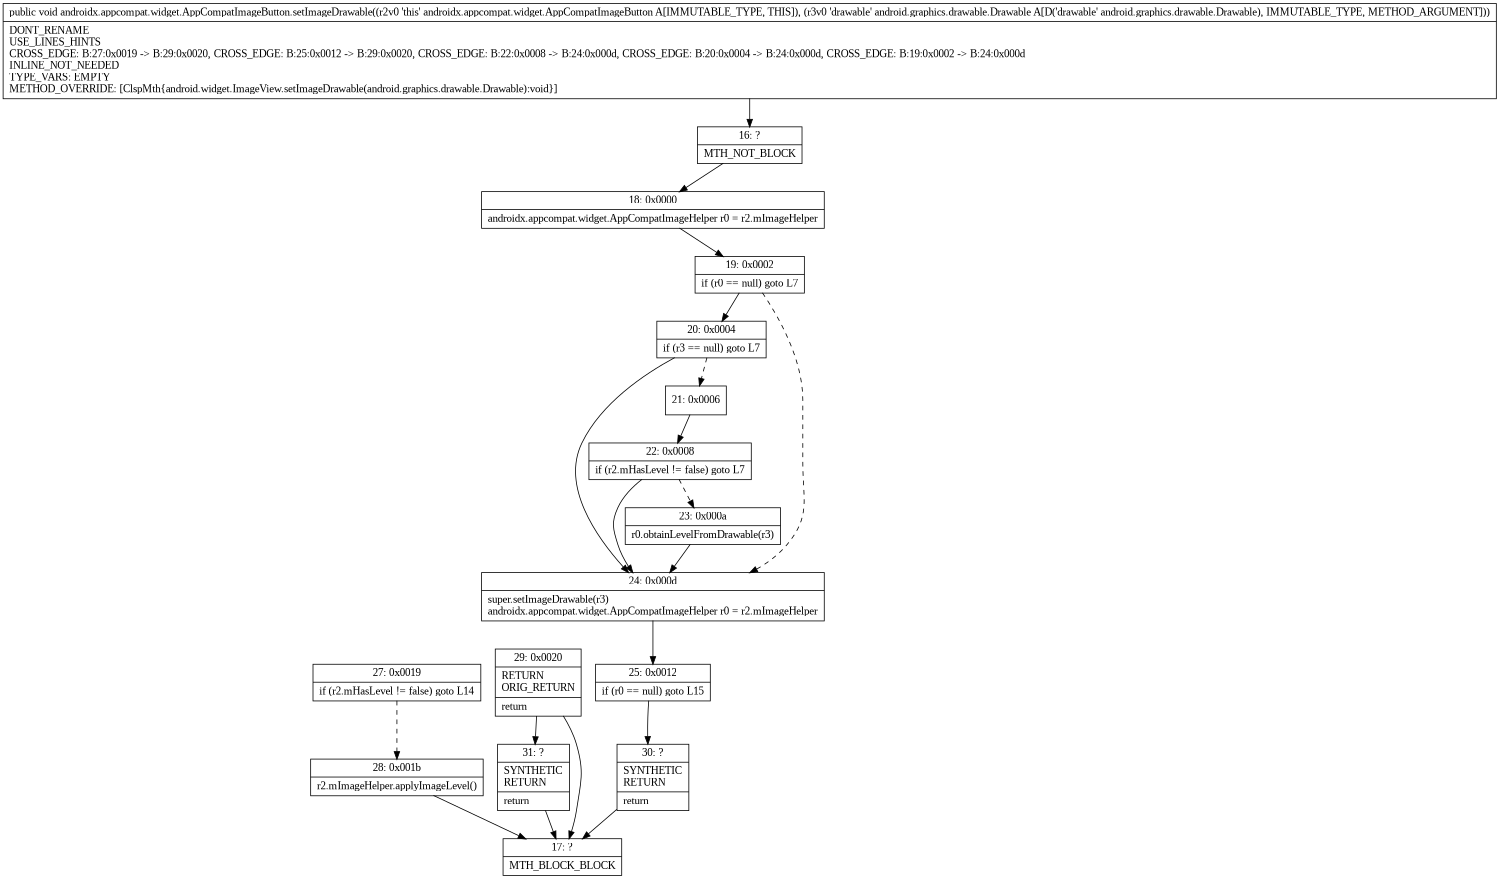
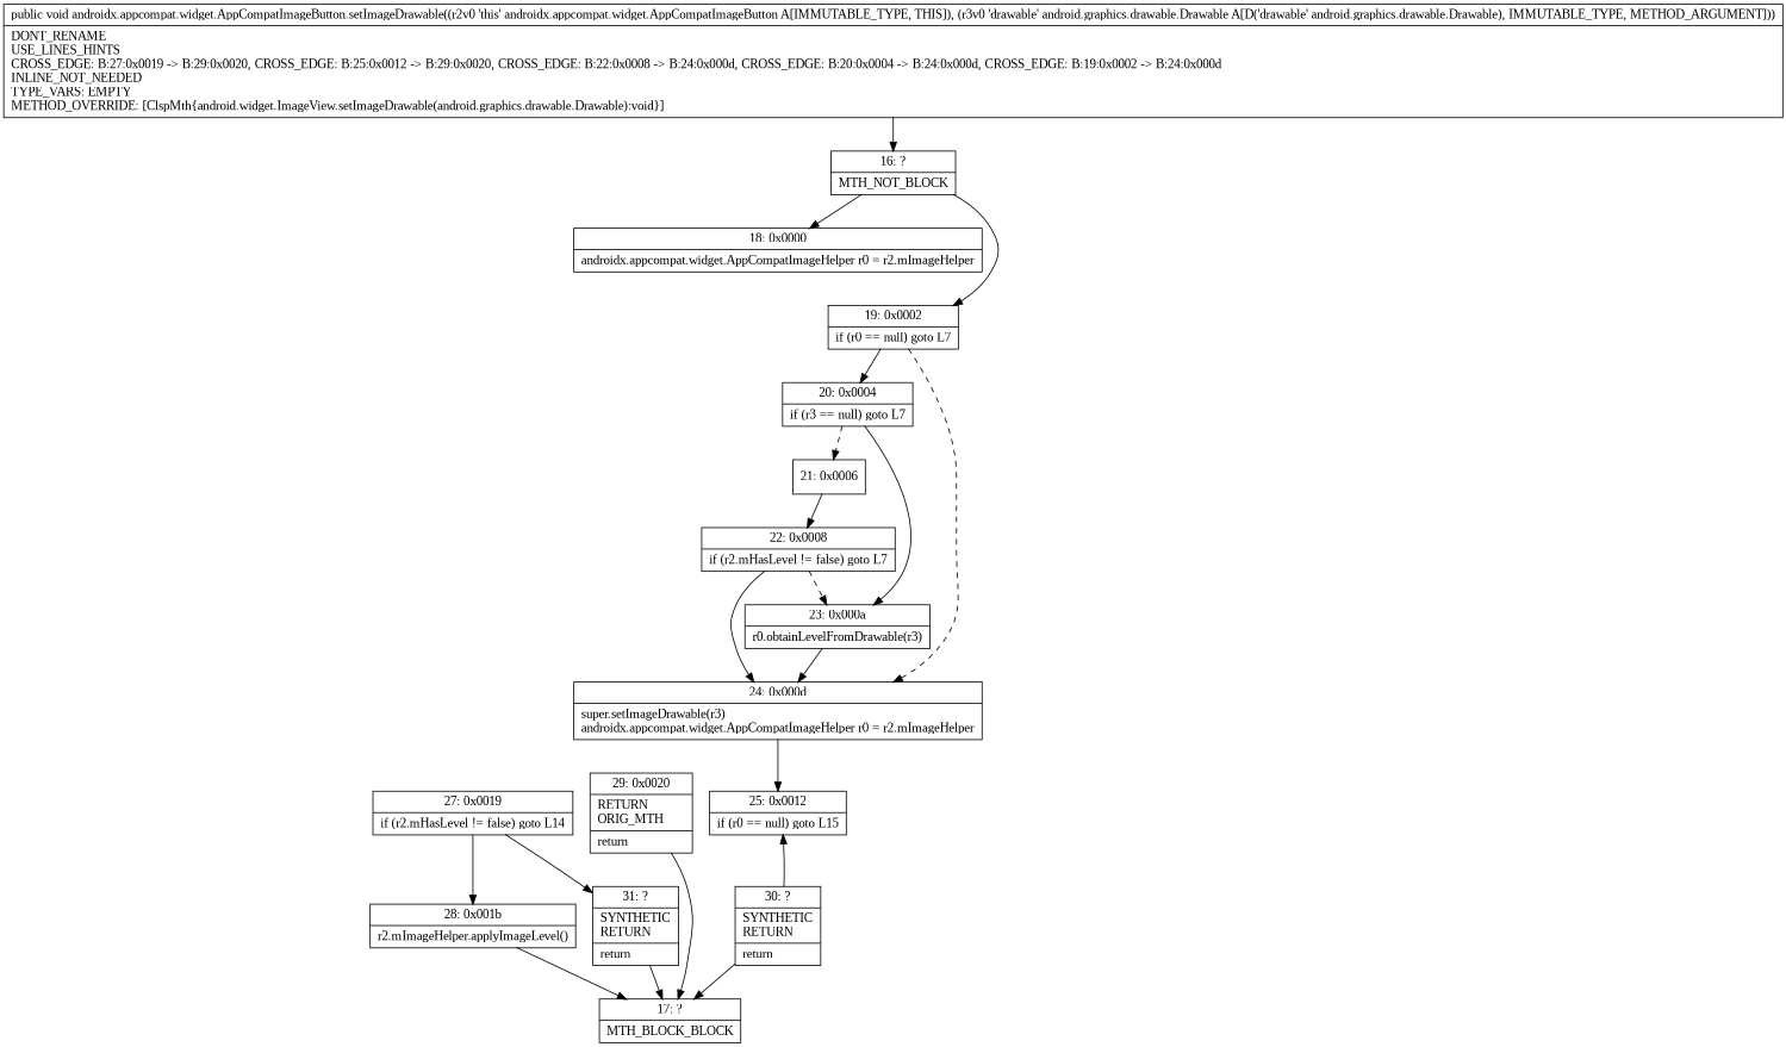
  digraph {
    fontname="Liberation Serif"
    node [fontname="Liberation Serif" shape=record]
    edge [fontname="Liberation Serif"]
    n1 [label="{16\:\ ?|MTH_NOT_BLOCK\l}"]
    n2 [label="{18\:\ 0x0000|androidx.appcompat.widget.AppCompatImageHelper r0 = r2.mImageHelper\l}"]
    n3 [label="{19\:\ 0x0002|if (r0 == null) goto L7\l}"]
    n4 [label="{20\:\ 0x0004|if (r3 == null) goto L7\l}"]
    n5 [label="{24\:\ 0x000d|super.setImageDrawable(r3)\landroidx.appcompat.widget.AppCompatImageHelper r0 = r2.mImageHelper\l}"]
    n6 [label="{21\:\ 0x0006}"]
    n7 [label="{25\:\ 0x0012|if (r0 == null) goto L15\l}"]
    n8 [label="{22\:\ 0x0008|if (r2.mHasLevel != false) goto L7\l}"]
    n9 [label="{23\:\ 0x000a|r0.obtainLevelFromDrawable(r3)\l}"]
    n10 [label="{30\:\ ?|SYNTHETIC\lRETURN\l|return\l}"]
    n11 [label="{17\:\ ?|MTH_BLOCK_BLOCK\l}"]
    n12 [label="{27\:\ 0x0019|if (r2.mHasLevel != false) goto L14\l}"]
    n13 [label="{28\:\ 0x001b|r2.mImageHelper.applyImageLevel()\l}"]
    n14 [label="{31\:\ ?|SYNTHETIC\lRETURN\l|return\l}"]
-   n15 [label="{29\:\ 0x0020|RETURN\lORIG_RETURN\l|return\l}"]
+   n15 [label="{29\:\ 0x0020|RETURN\lORIG_MTH\l|return\l}"]
    n16 [label="{public void androidx.appcompat.widget.AppCompatImageButton.setImageDrawable((r2v0 'this' androidx.appcompat.widget.AppCompatImageButton A[IMMUTABLE_TYPE, THIS]), (r3v0 'drawable' android.graphics.drawable.Drawable A[D('drawable' android.graphics.drawable.Drawable), IMMUTABLE_TYPE, METHOD_ARGUMENT]))  | DONT_RENAME\lUSE_LINES_HINTS\lCROSS_EDGE: B:27:0x0019 \-\> B:29:0x0020, CROSS_EDGE: B:25:0x0012 \-\> B:29:0x0020, CROSS_EDGE: B:22:0x0008 \-\> B:24:0x000d, CROSS_EDGE: B:20:0x0004 \-\> B:24:0x000d, CROSS_EDGE: B:19:0x0002 \-\> B:24:0x000d\lINLINE_NOT_NEEDED\lTYPE_VARS: EMPTY\lMETHOD_OVERRIDE: [ClspMth\{android.widget.ImageView.setImageDrawable(android.graphics.drawable.Drawable):void\}]\l}"]
    n1 -> n2
-   n2 -> n3
+   n1 -> n3
    n3 -> n4 [style=solid]
    n3 -> n5 [style=dashed]
-   n4 -> n5
+   n4 -> n9
    n4 -> n6 [style=dashed]
    n5 -> n7
    n6 -> n8
-   n7 -> n10
+   n10 -> n7
    n8 -> n5
    n8 -> n9 [style=dashed]
    n9 -> n5
    n10 -> n11
-   n12 -> n13 [style=dashed]
-   n15 -> n14
+   n12 -> n13 [style=solid]
+   n12 -> n14
    n13 -> n11
    n14 -> n11
    n15 -> n11
    n16 -> n1
  }
